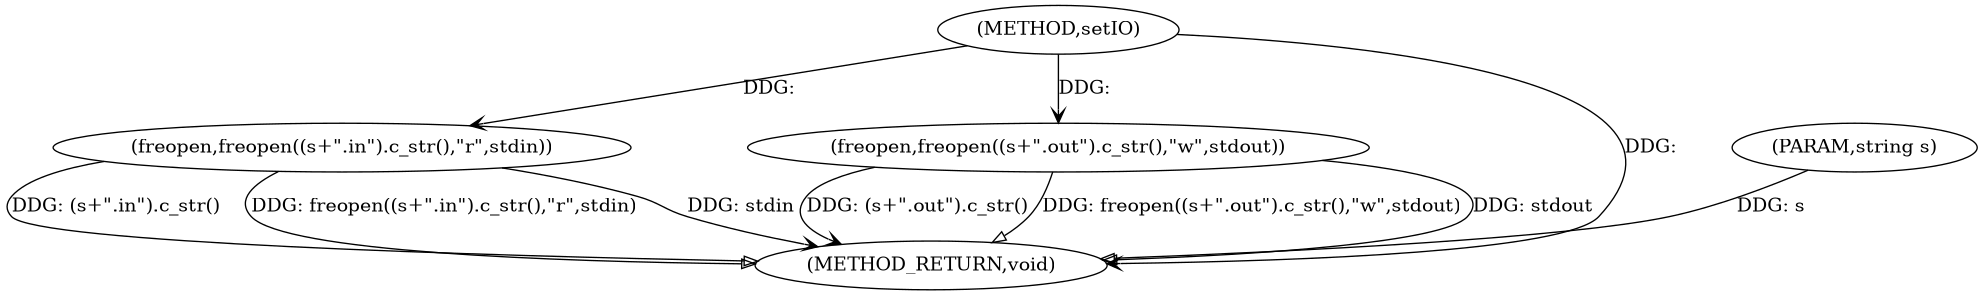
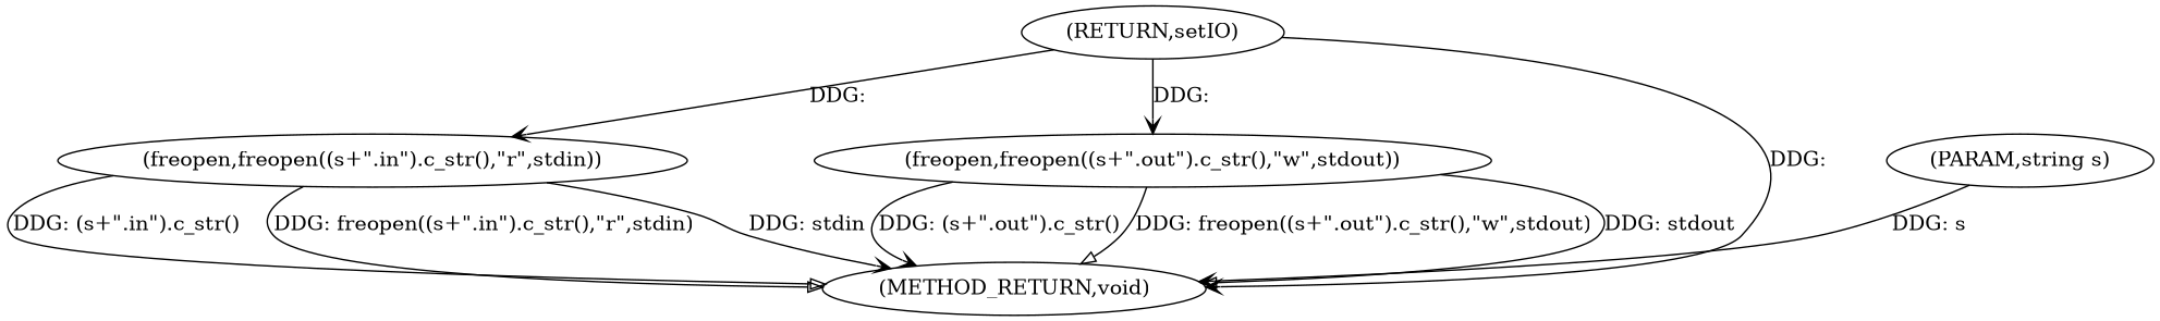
  digraph {
    edge [arrowhead=vee]
-   n1 [label="(METHOD,setIO)"]
+   n1 [label="(RETURN,setIO)"]
    n2 [label="(freopen,freopen((s+\".in\").c_str(),\"r\",stdin))"]
    n3 [label="(freopen,freopen((s+\".out\").c_str(),\"w\",stdout))"]
    n4 [label="(METHOD_RETURN,void)"]
    n5 [label="(PARAM,string s)"]
    n1 -> n2 [label="DDG: "]
    n1 -> n3 [label="DDG: "]
    n1 -> n4 [label="DDG: "]
    n2 -> n4 [arrowhead=onormal label="DDG: (s+\".in\").c_str()"]
    n2 -> n4 [arrowhead=onormal label="DDG: freopen((s+\".in\").c_str(),\"r\",stdin)"]
    n2 -> n4 [label="DDG: stdin"]
    n3 -> n4 [label="DDG: (s+\".out\").c_str()"]
    n3 -> n4 [arrowhead=onormal label="DDG: freopen((s+\".out\").c_str(),\"w\",stdout)"]
    n3 -> n4 [arrowhead=onormal label="DDG: stdout"]
-   n5 -> n4 [arrowhead=onormal label="DDG: s"]
+   n5 -> n4 [label="DDG: s"]
  }
